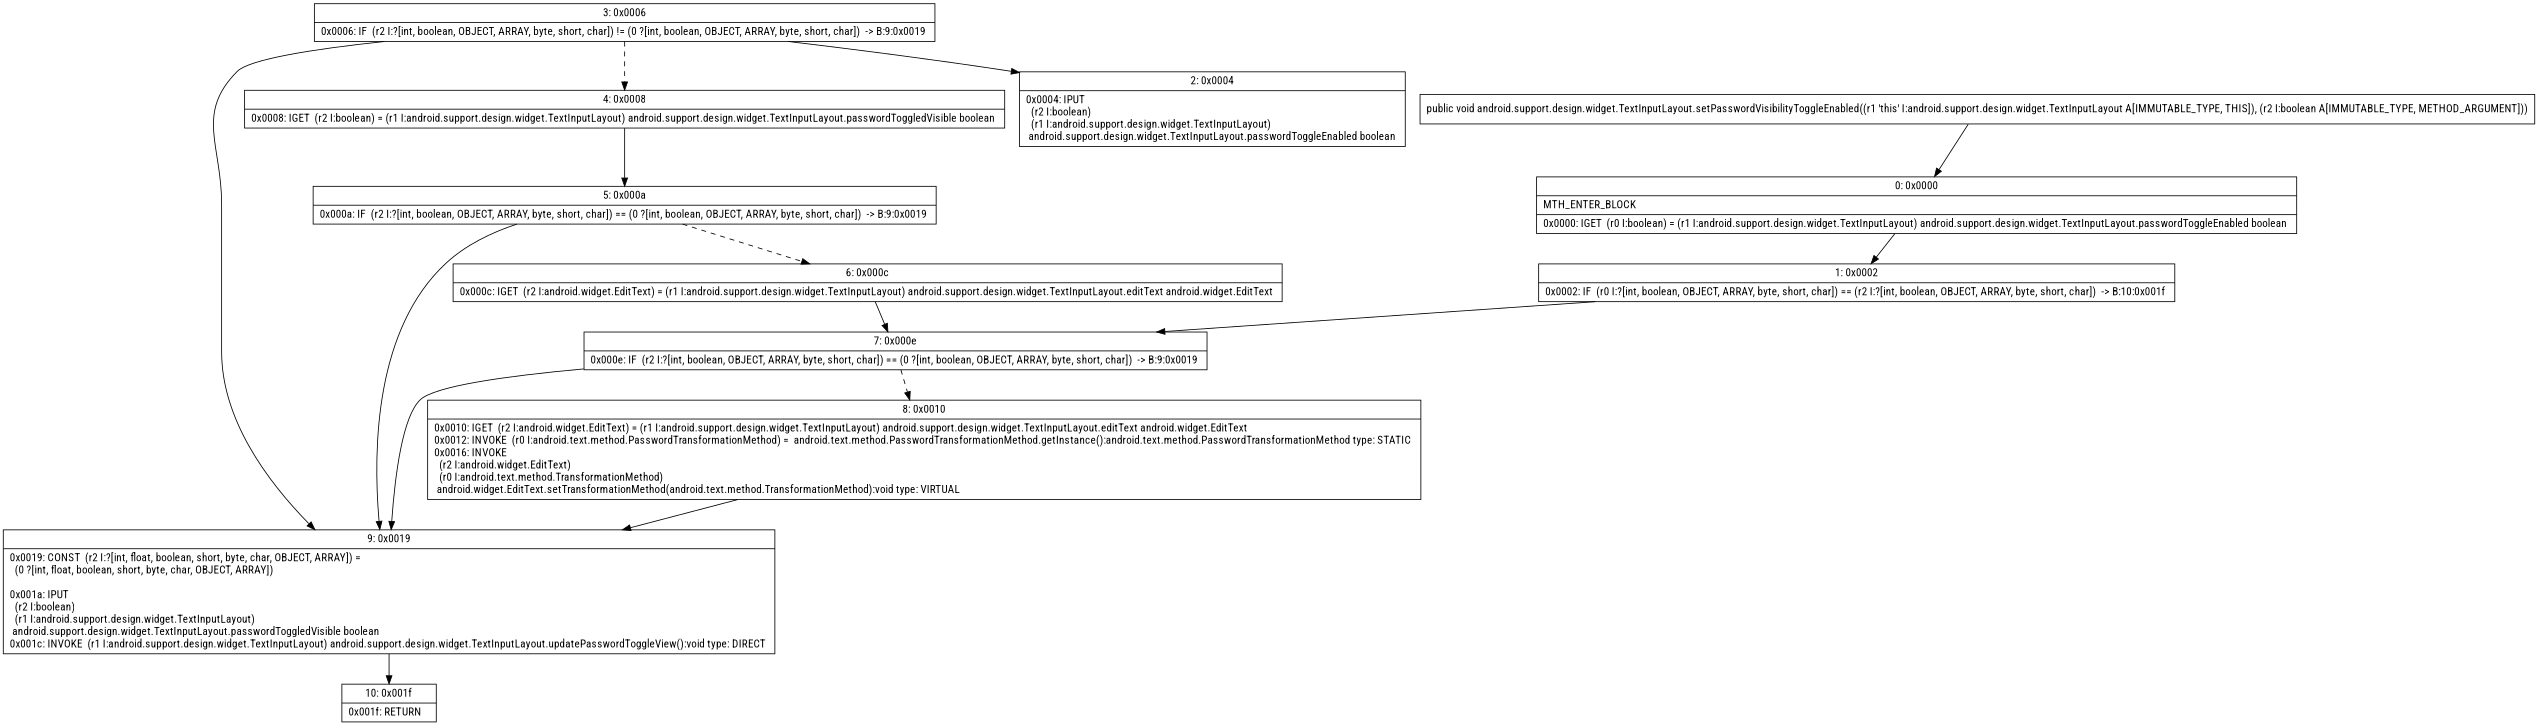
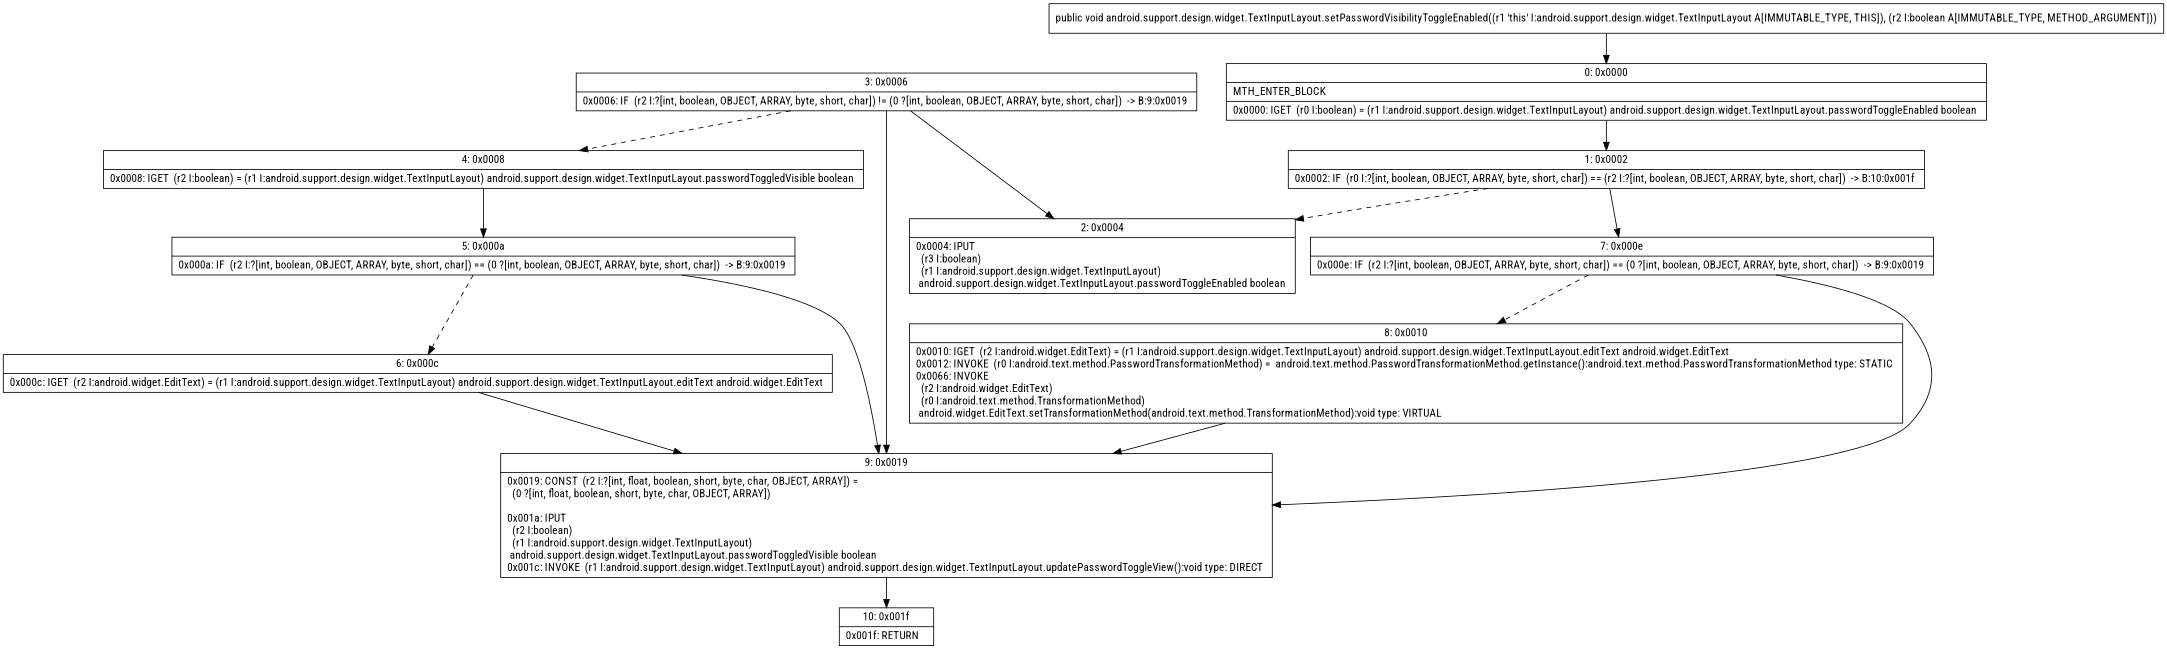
  digraph {
    fontname="Roboto Condensed"
    node [fontname="Roboto Condensed" shape=record]
    edge [fontname="Roboto Condensed"]
    n1 [label="{0\:\ 0x0000|MTH_ENTER_BLOCK\l|0x0000: IGET  (r0 I:boolean) = (r1 I:android.support.design.widget.TextInputLayout) android.support.design.widget.TextInputLayout.passwordToggleEnabled boolean \l}"]
    n2 [label="{1\:\ 0x0002|0x0002: IF  (r0 I:?[int, boolean, OBJECT, ARRAY, byte, short, char]) == (r2 I:?[int, boolean, OBJECT, ARRAY, byte, short, char])  \-\> B:10:0x001f \l}"]
-   n3 [label="{2\:\ 0x0004|0x0004: IPUT  \l  (r2 I:boolean)\l  (r1 I:android.support.design.widget.TextInputLayout)\l android.support.design.widget.TextInputLayout.passwordToggleEnabled boolean \l}"]
+   n3 [label="{2\:\ 0x0004|0x0004: IPUT  \l  (r3 I:boolean)\l  (r1 I:android.support.design.widget.TextInputLayout)\l android.support.design.widget.TextInputLayout.passwordToggleEnabled boolean \l}"]
    n4 [label="{7\:\ 0x000e|0x000e: IF  (r2 I:?[int, boolean, OBJECT, ARRAY, byte, short, char]) == (0 ?[int, boolean, OBJECT, ARRAY, byte, short, char])  \-\> B:9:0x0019 \l}"]
    n5 [label="{10\:\ 0x001f|0x001f: RETURN   \l}"]
    n6 [label="{3\:\ 0x0006|0x0006: IF  (r2 I:?[int, boolean, OBJECT, ARRAY, byte, short, char]) != (0 ?[int, boolean, OBJECT, ARRAY, byte, short, char])  \-\> B:9:0x0019 \l}"]
    n7 [label="{4\:\ 0x0008|0x0008: IGET  (r2 I:boolean) = (r1 I:android.support.design.widget.TextInputLayout) android.support.design.widget.TextInputLayout.passwordToggledVisible boolean \l}"]
    n8 [label="{9\:\ 0x0019|0x0019: CONST  (r2 I:?[int, float, boolean, short, byte, char, OBJECT, ARRAY]) = \l  (0 ?[int, float, boolean, short, byte, char, OBJECT, ARRAY])\l \l0x001a: IPUT  \l  (r2 I:boolean)\l  (r1 I:android.support.design.widget.TextInputLayout)\l android.support.design.widget.TextInputLayout.passwordToggledVisible boolean \l0x001c: INVOKE  (r1 I:android.support.design.widget.TextInputLayout) android.support.design.widget.TextInputLayout.updatePasswordToggleView():void type: DIRECT \l}"]
    n9 [label="{5\:\ 0x000a|0x000a: IF  (r2 I:?[int, boolean, OBJECT, ARRAY, byte, short, char]) == (0 ?[int, boolean, OBJECT, ARRAY, byte, short, char])  \-\> B:9:0x0019 \l}"]
    n10 [label="{6\:\ 0x000c|0x000c: IGET  (r2 I:android.widget.EditText) = (r1 I:android.support.design.widget.TextInputLayout) android.support.design.widget.TextInputLayout.editText android.widget.EditText \l}"]
-   n11 [label="{8\:\ 0x0010|0x0010: IGET  (r2 I:android.widget.EditText) = (r1 I:android.support.design.widget.TextInputLayout) android.support.design.widget.TextInputLayout.editText android.widget.EditText \l0x0012: INVOKE  (r0 I:android.text.method.PasswordTransformationMethod) =  android.text.method.PasswordTransformationMethod.getInstance():android.text.method.PasswordTransformationMethod type: STATIC \l0x0016: INVOKE  \l  (r2 I:android.widget.EditText)\l  (r0 I:android.text.method.TransformationMethod)\l android.widget.EditText.setTransformationMethod(android.text.method.TransformationMethod):void type: VIRTUAL \l}"]
+   n11 [label="{8\:\ 0x0010|0x0010: IGET  (r2 I:android.widget.EditText) = (r1 I:android.support.design.widget.TextInputLayout) android.support.design.widget.TextInputLayout.editText android.widget.EditText \l0x0012: INVOKE  (r0 I:android.text.method.PasswordTransformationMethod) =  android.text.method.PasswordTransformationMethod.getInstance():android.text.method.PasswordTransformationMethod type: STATIC \l0x0066: INVOKE  \l  (r2 I:android.widget.EditText)\l  (r0 I:android.text.method.TransformationMethod)\l android.widget.EditText.setTransformationMethod(android.text.method.TransformationMethod):void type: VIRTUAL \l}"]
    n12 [label="{public void android.support.design.widget.TextInputLayout.setPasswordVisibilityToggleEnabled((r1 'this' I:android.support.design.widget.TextInputLayout A[IMMUTABLE_TYPE, THIS]), (r2 I:boolean A[IMMUTABLE_TYPE, METHOD_ARGUMENT])) }"]
    n1 -> n2
+   n2 -> n3 [style=dashed]
    n2 -> n4
    n4 -> n8
    n4 -> n11 [style=dashed]
    n6 -> n3
    n6 -> n7 [style=dashed]
    n6 -> n8
    n7 -> n9
    n8 -> n5
    n9 -> n8
    n9 -> n10 [style=dashed]
-   n10 -> n4
+   n10 -> n8
    n11 -> n8
    n12 -> n1
  }
